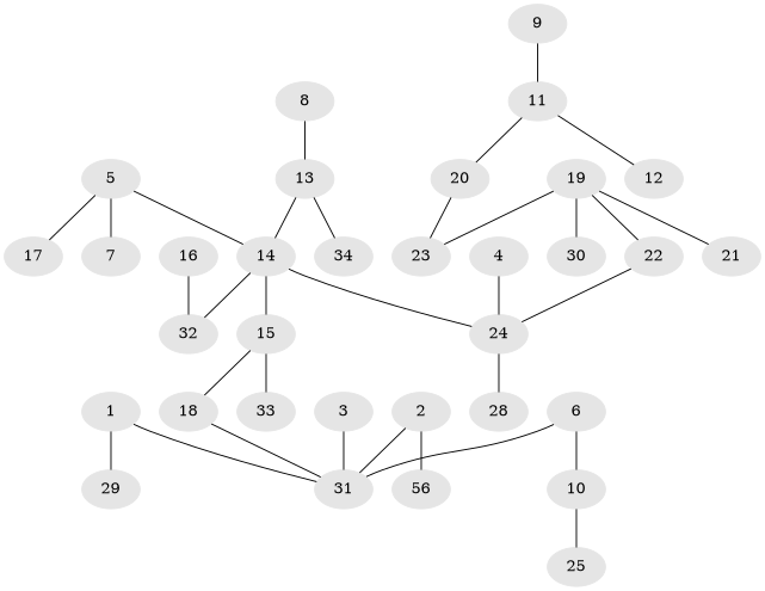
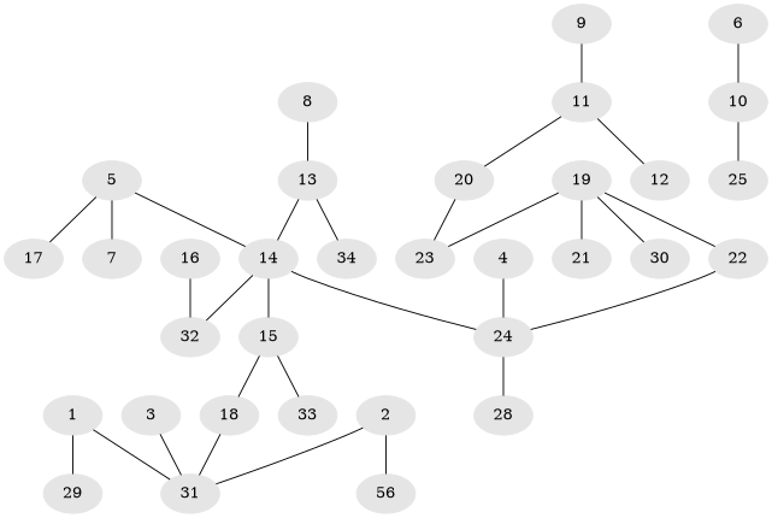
  graph {
    node [color=gray90 style=filled]
    edge [weight=1.0]
    1
    29
    31
    2
    n5 [label=56]
    3
    4
    24
    28
    5
    7
    14
    17
    15
    32
    6
    10
    25
    8
    13
    34
    9
    11
    12
    20
    23
    18
    33
    16
    19
    21
    22
    30
    1 -- 29
    1 -- 31
    2 -- 31
    2 -- n5
    3 -- 31
    4 -- 24
    24 -- 28
    5 -- 7
    5 -- 14
    5 -- 17
    14 -- 24
    14 -- 15
    14 -- 32
    15 -- 18
    15 -- 33
-   6 -- 31
    6 -- 10
    10 -- 25
    8 -- 13
    13 -- 14
    13 -- 34
    9 -- 11
    11 -- 12
    11 -- 20
    20 -- 23
    18 -- 31
    16 -- 32
    19 -- 23
    19 -- 21
    19 -- 22
    19 -- 30
    22 -- 24
  }
